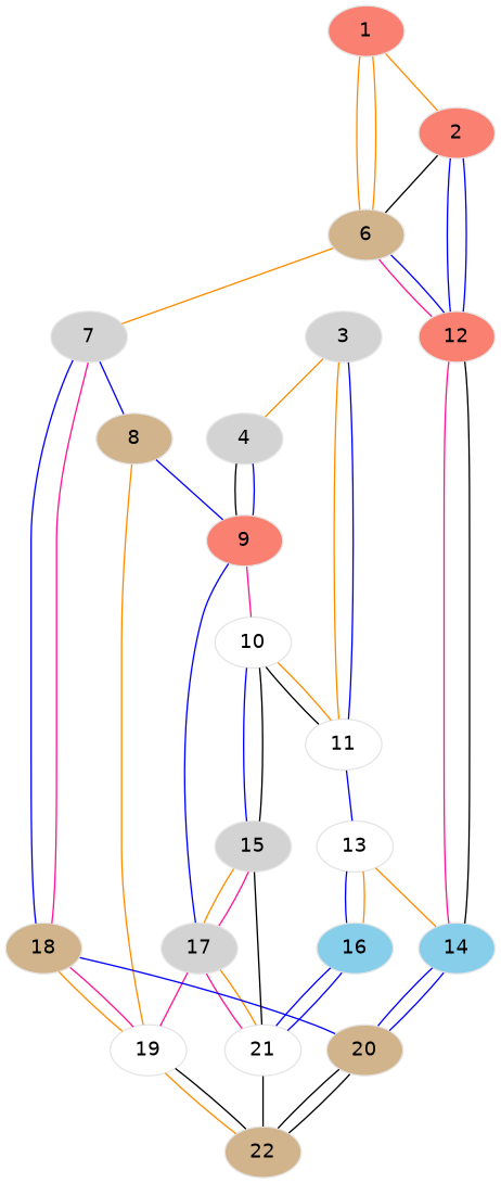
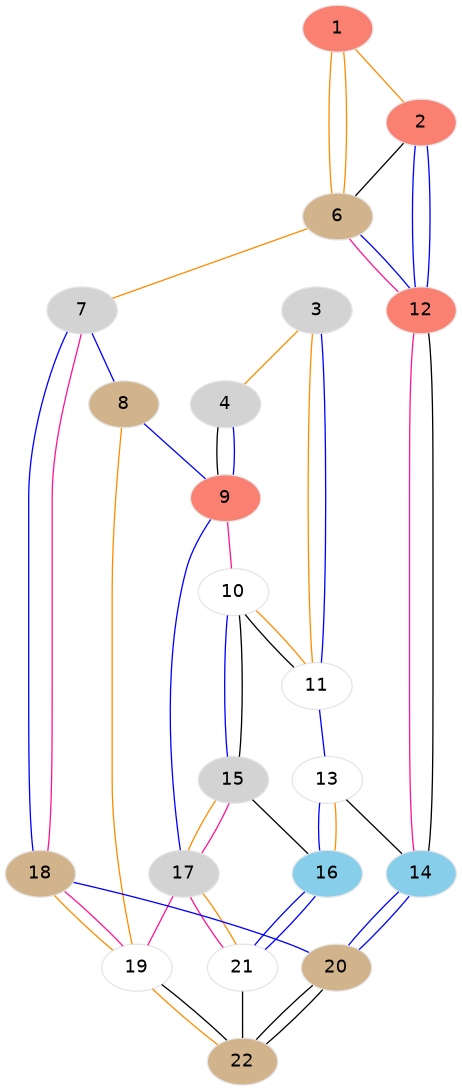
  graph {
    fontname="DejaVu Sans"
    node [color=gray90 fillcolor=tan fontname="DejaVu Sans" style=filled]
    edge [color=blue fontname="DejaVu Sans"]
    1 [fillcolor=salmon]
    2 [fillcolor=salmon]
    6
    12 [fillcolor=salmon]
    7 [fillcolor=lightgrey]
    3 [fillcolor=lightgrey]
    4 [fillcolor=lightgrey]
    11 [fillcolor=white]
    14 [fillcolor=skyblue]
    9 [fillcolor=salmon]
    13 [fillcolor=white]
    10 [fillcolor=white]
    17 [fillcolor=lightgrey]
    8
    19 [fillcolor=white]
    18
    20
    22
    15 [fillcolor=lightgrey]
    21 [fillcolor=white]
    16 [fillcolor=skyblue]
    1 -- 2 [color=darkorange]
    1 -- 6 [color=darkorange]
    1 -- 6 [color=darkorange]
    2 -- 6 [color=black]
    2 -- 12
    2 -- 12
    6 -- 12 [color=deeppink]
    6 -- 12
    6 -- 7 [color=darkorange]
    12 -- 14 [color=deeppink]
    12 -- 14 [color=black]
    7 -- 8
    7 -- 18
    7 -- 18 [color=deeppink]
    3 -- 4 [color=darkorange]
    3 -- 11 [color=darkorange]
    3 -- 11
    4 -- 9 [color=black]
    4 -- 9
    11 -- 13
    14 -- 20
    14 -- 20
    9 -- 10 [color=deeppink]
    9 -- 17
-   13 -- 14 [color=darkorange]
+   13 -- 14 [color=black]
    13 -- 16
    13 -- 16 [color=darkorange]
    10 -- 11 [color=black]
    10 -- 11 [color=darkorange]
    10 -- 15
    10 -- 15 [color=black]
    17 -- 19 [color=deeppink]
    17 -- 21 [color=deeppink]
    17 -- 21 [color=darkorange]
    8 -- 9
    8 -- 19 [color=darkorange]
    19 -- 22 [color=darkorange]
    19 -- 22 [color=black]
    18 -- 19 [color=darkorange]
    18 -- 19 [color=deeppink]
    18 -- 20
    20 -- 22 [color=black]
    20 -- 22 [color=black]
    15 -- 17 [color=darkorange]
    15 -- 17 [color=deeppink]
-   15 -- 21 [color=black]
+   15 -- 16 [color=black]
    21 -- 22 [color=black]
    16 -- 21
    16 -- 21
  }
